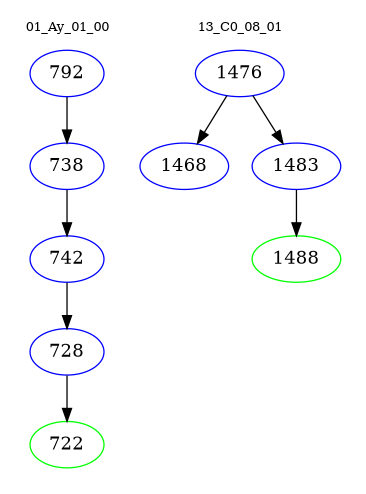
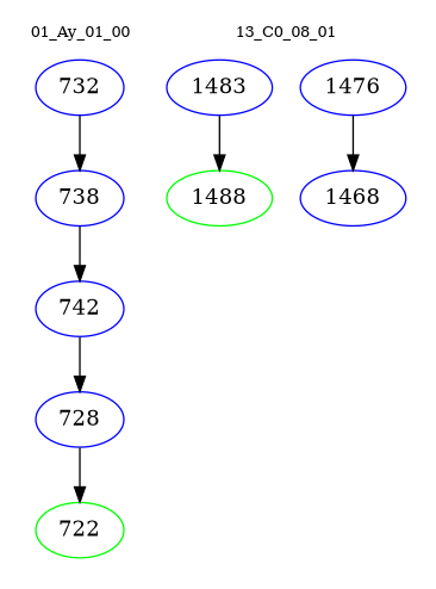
  digraph {
    node [color=blue]
    edge [color=black]
-   n1 [label=792]
+   n1 [label=732]
    n2 [label=728]
    n3 [label=738]
    n4 [color=green label=722]
    n5 [label=742]
    n6 [label=1476]
    n7 [label=1468]
    n8 [label=1483]
    n9 [color=green label=1488]
    subgraph cluster_1 {
      color=white
      fontsize=10
      label="01_Ay_01_00"
      n1
      n2
      n3
      n4
      n5
    }
    subgraph cluster_2 {
      color=white
      fontsize=10
      label="13_C0_08_01"
      n6
      n7
      n8
      n9
    }
    n1 -> n3
    n2 -> n4
    n3 -> n5
    n5 -> n2
    n6 -> n7
-   n6 -> n8
    n8 -> n9
  }
